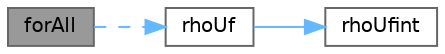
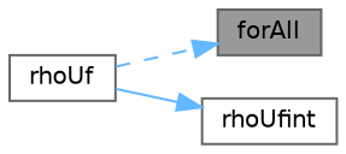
  digraph {
    fontname="DejaVu Sans"
    rankdir=LR
    node [color=grey40 fillcolor=white fontname="DejaVu Sans" fontsize=10 shape=box style=filled]
    edge [color=steelblue1 fontname="DejaVu Sans" fontsize=10 labelfontname=Helvetica labelfontsize=10]
    n1 [color=gray40 fillcolor=grey60 fontcolor=black height=0.2 label=forAll width=0.4]
    n2 [height=0.2 label=rhoUf width=0.4]
    n3 [height=0.2 label=rhoUfint width=0.4]
-   n1 -> n2 [style=dashed]
+   n2 -> n1 [style=dashed]
    n2 -> n3 [style=solid]
  }
